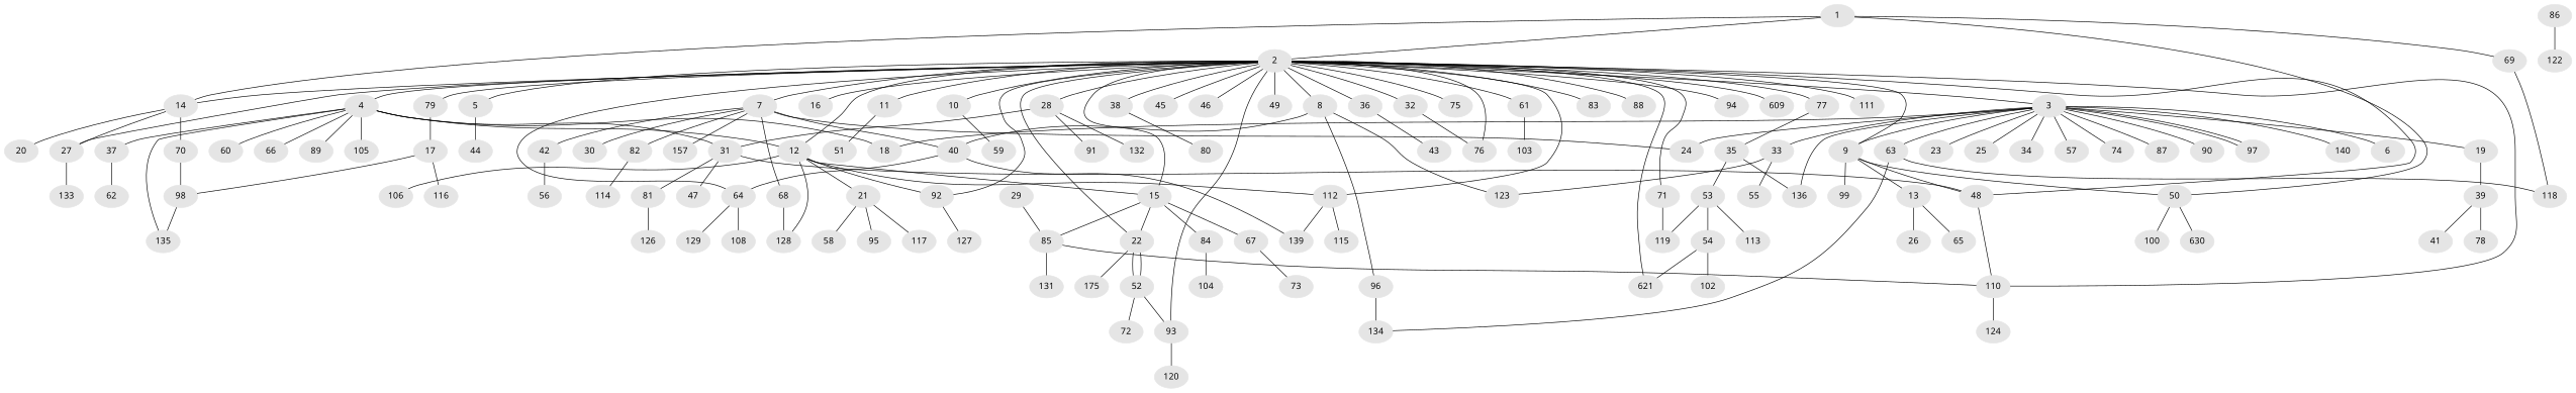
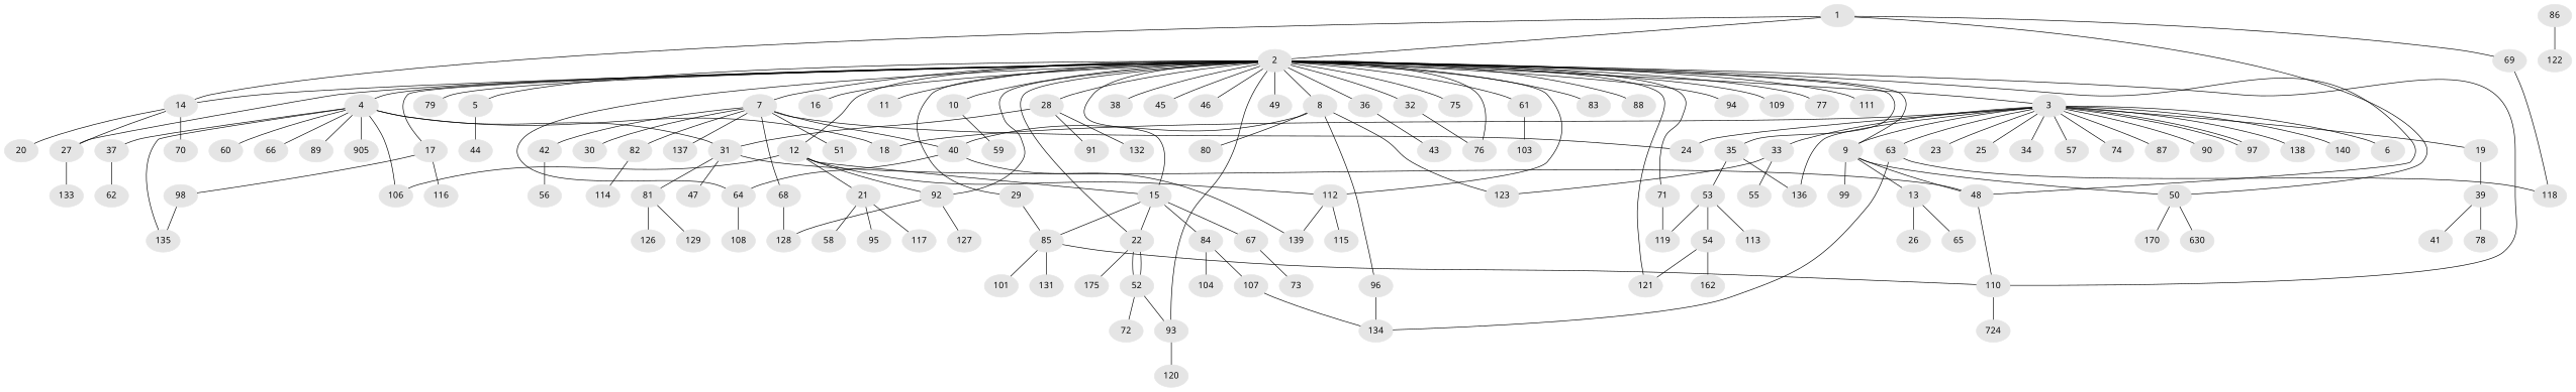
  graph {
    fontname="Noto Sans"
    node [color=gray90 fontname="Noto Sans" style=filled]
    edge [fontname="Noto Sans"]
    1
    2
    14
    50
    69
    3
    4
    5
    7
    8
    9
    10
    11
    12
    15
    16
    17
    22
    27
    28
    29
    32
    35
    36
    38
    45
    46
    48
    49
    61
    64
    71
    75
    76
    77
    79
    83
    88
    92
    93
    94
-   109 [label=609]
+   109
    110
    111
    112
-   121 [label=621]
+   121
    20
    70
-   100
+   100 [label=170]
    n50 [label=630]
    118
    6
    18
    19
    23
    24
    25
    33
    34
    57
    63
    74
    87
    90
    97
    136
+   138
    140
    31
    37
    60
    66
    89
-   105
+   105 [label=905]
    135
    44
    30
    40
    42
    51
    68
    82
-   137 [label=157]
+   137
    80
    96
    123
    13
    99
    59
    21
    106
    128
    67
    84
    85
    98
    116
    52
    n99 [label=175]
    133
    91
    132
    53
    43
    103
    108
    129
    119
    127
    120
-   124
+   124 [label=724]
    139
    115
    39
    55
    134
    47
    81
    62
    56
    114
    26
    65
    58
    95
    117
    73
    104
+   107
+   101
    131
    41
    78
    72
    126
    54
    113
    86
    122
-   102
+   102 [label=162]
    1 -- 2
    1 -- 14
    1 -- 50
    1 -- 69
    2 -- 14
    2 -- 3
    2 -- 4
    2 -- 5
    2 -- 7
    2 -- 8
    2 -- 9
    2 -- 10
    2 -- 11
    2 -- 12
    2 -- 15
    2 -- 16
-   79 -- 17
+   2 -- 17
    2 -- 22
    2 -- 27
    2 -- 28
+   2 -- 29
    2 -- 32
-   77 -- 35
+   2 -- 35
    2 -- 36
    2 -- 38
    2 -- 45
    2 -- 46
    2 -- 48
    2 -- 49
    2 -- 61
    2 -- 64
    2 -- 71
    2 -- 75
    2 -- 76
    2 -- 77
    2 -- 79
    2 -- 83
    2 -- 88
    2 -- 92
    2 -- 93
    2 -- 94
    2 -- 109
    2 -- 110
    2 -- 111
    2 -- 112
    2 -- 121
    14 -- 27
    14 -- 20
    14 -- 70
    50 -- 100
    50 -- n50
    69 -- 118
    3 -- 9
    3 -- 6
    3 -- 18
    3 -- 19
    3 -- 23
    3 -- 24
    3 -- 25
    3 -- 33
    3 -- 34
    3 -- 57
    3 -- 63
    3 -- 74
    3 -- 87
    3 -- 90
    3 -- 97
    3 -- 97
    3 -- 136
+   3 -- 138
    3 -- 140
-   4 -- 12
+   4 -- 106
    4 -- 18
    4 -- 31
    4 -- 37
    4 -- 60
    4 -- 66
    4 -- 89
    4 -- 105
    4 -- 135
    5 -- 44
    7 -- 24
    7 -- 30
    7 -- 40
    7 -- 42
-   11 -- 51
+   7 -- 51
    7 -- 68
    7 -- 82
    7 -- 137
    8 -- 40
-   38 -- 80
+   8 -- 80
    8 -- 96
    8 -- 123
    9 -- 50
    9 -- 48
    9 -- 13
    9 -- 99
    10 -- 59
    12 -- 15
    12 -- 92
    12 -- 112
    12 -- 21
    12 -- 106
-   12 -- 128
+   92 -- 128
    15 -- 22
    15 -- 67
    15 -- 84
    15 -- 85
    17 -- 98
    17 -- 116
    22 -- 52
    22 -- 52
    22 -- n99
    27 -- 133
    28 -- 31
    28 -- 91
    28 -- 132
    29 -- 85
    32 -- 76
    35 -- 136
    35 -- 53
    36 -- 43
    48 -- 110
    61 -- 103
    64 -- 108
-   64 -- 129
+   81 -- 129
    71 -- 119
    92 -- 127
    93 -- 120
    110 -- 124
    112 -- 139
    112 -- 115
-   70 -- 98
    19 -- 39
    33 -- 123
    33 -- 55
    63 -- 118
    63 -- 134
    31 -- 48
    31 -- 47
    31 -- 81
    37 -- 62
    40 -- 64
    40 -- 139
    42 -- 56
    68 -- 128
    82 -- 114
    96 -- 134
    13 -- 26
    13 -- 65
    21 -- 58
    21 -- 95
    21 -- 117
    67 -- 73
    84 -- 104
+   84 -- 107
    85 -- 110
+   85 -- 101
    85 -- 131
    98 -- 135
    52 -- 93
    52 -- 72
    53 -- 119
    53 -- 54
    53 -- 113
    39 -- 41
    39 -- 78
    81 -- 126
+   107 -- 134
    54 -- 121
    54 -- 102
    86 -- 122
  }
